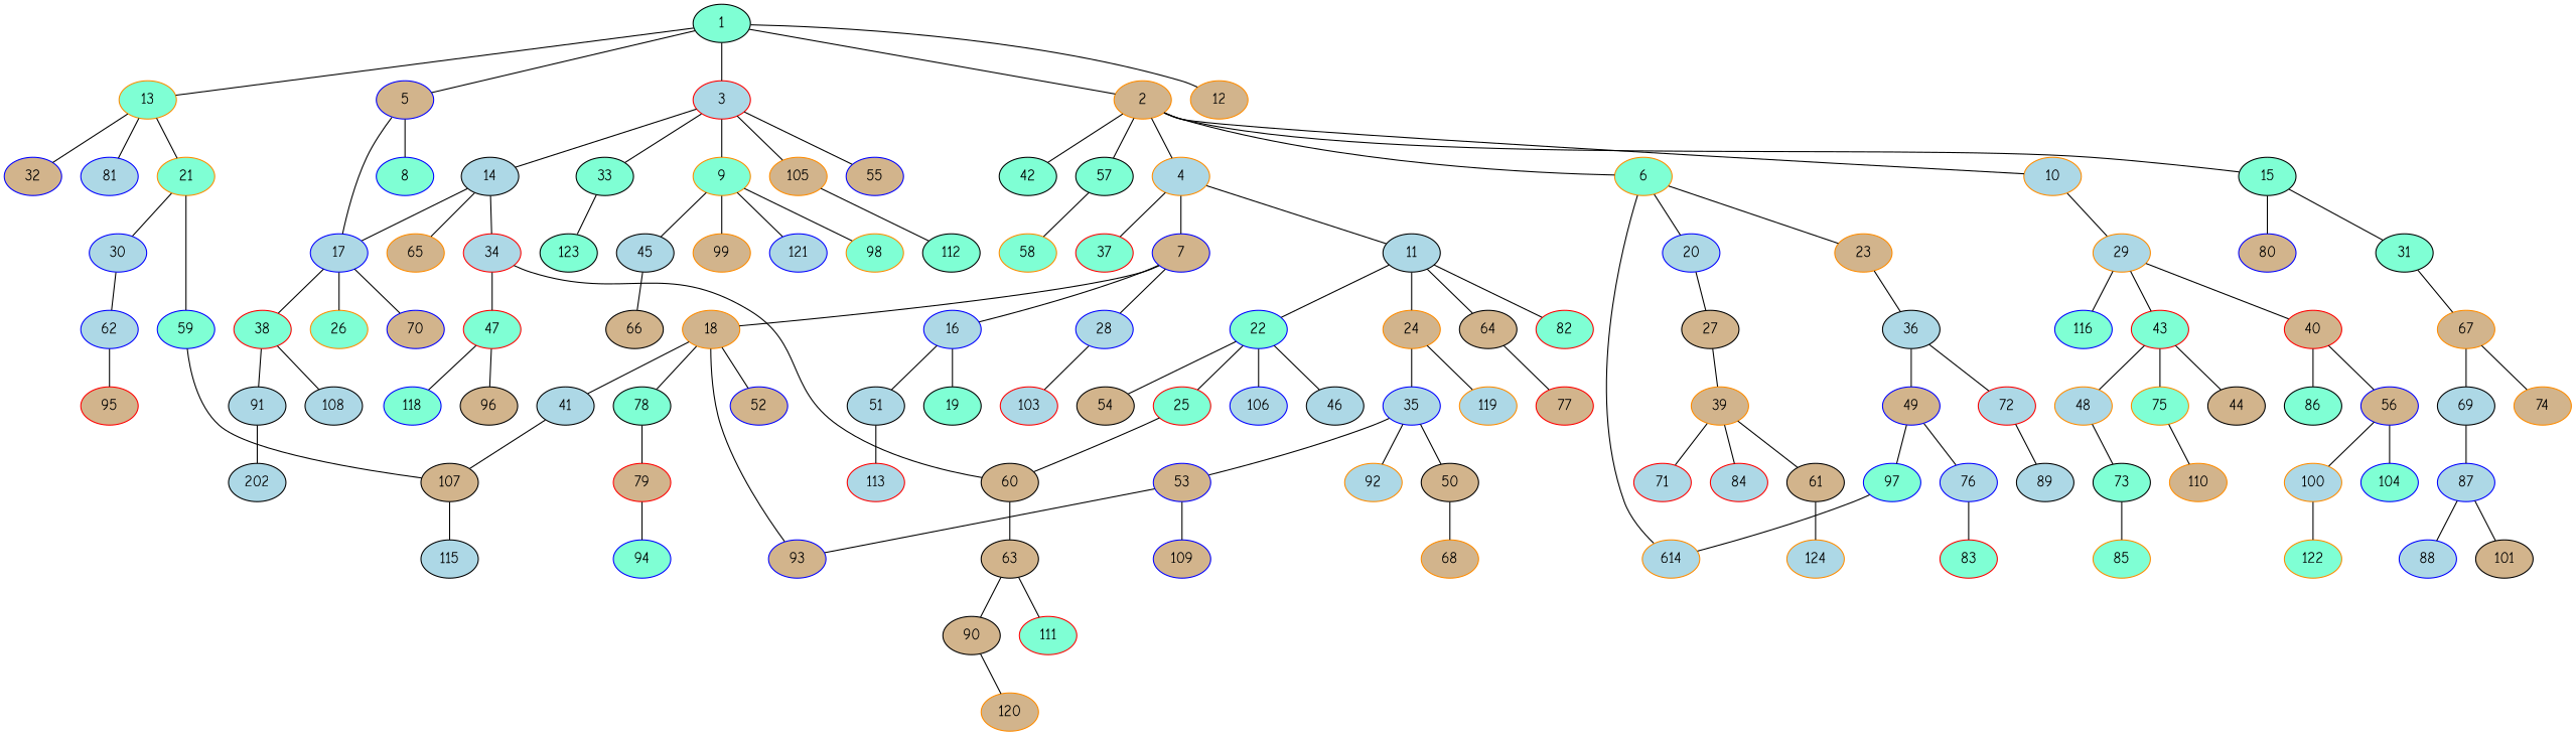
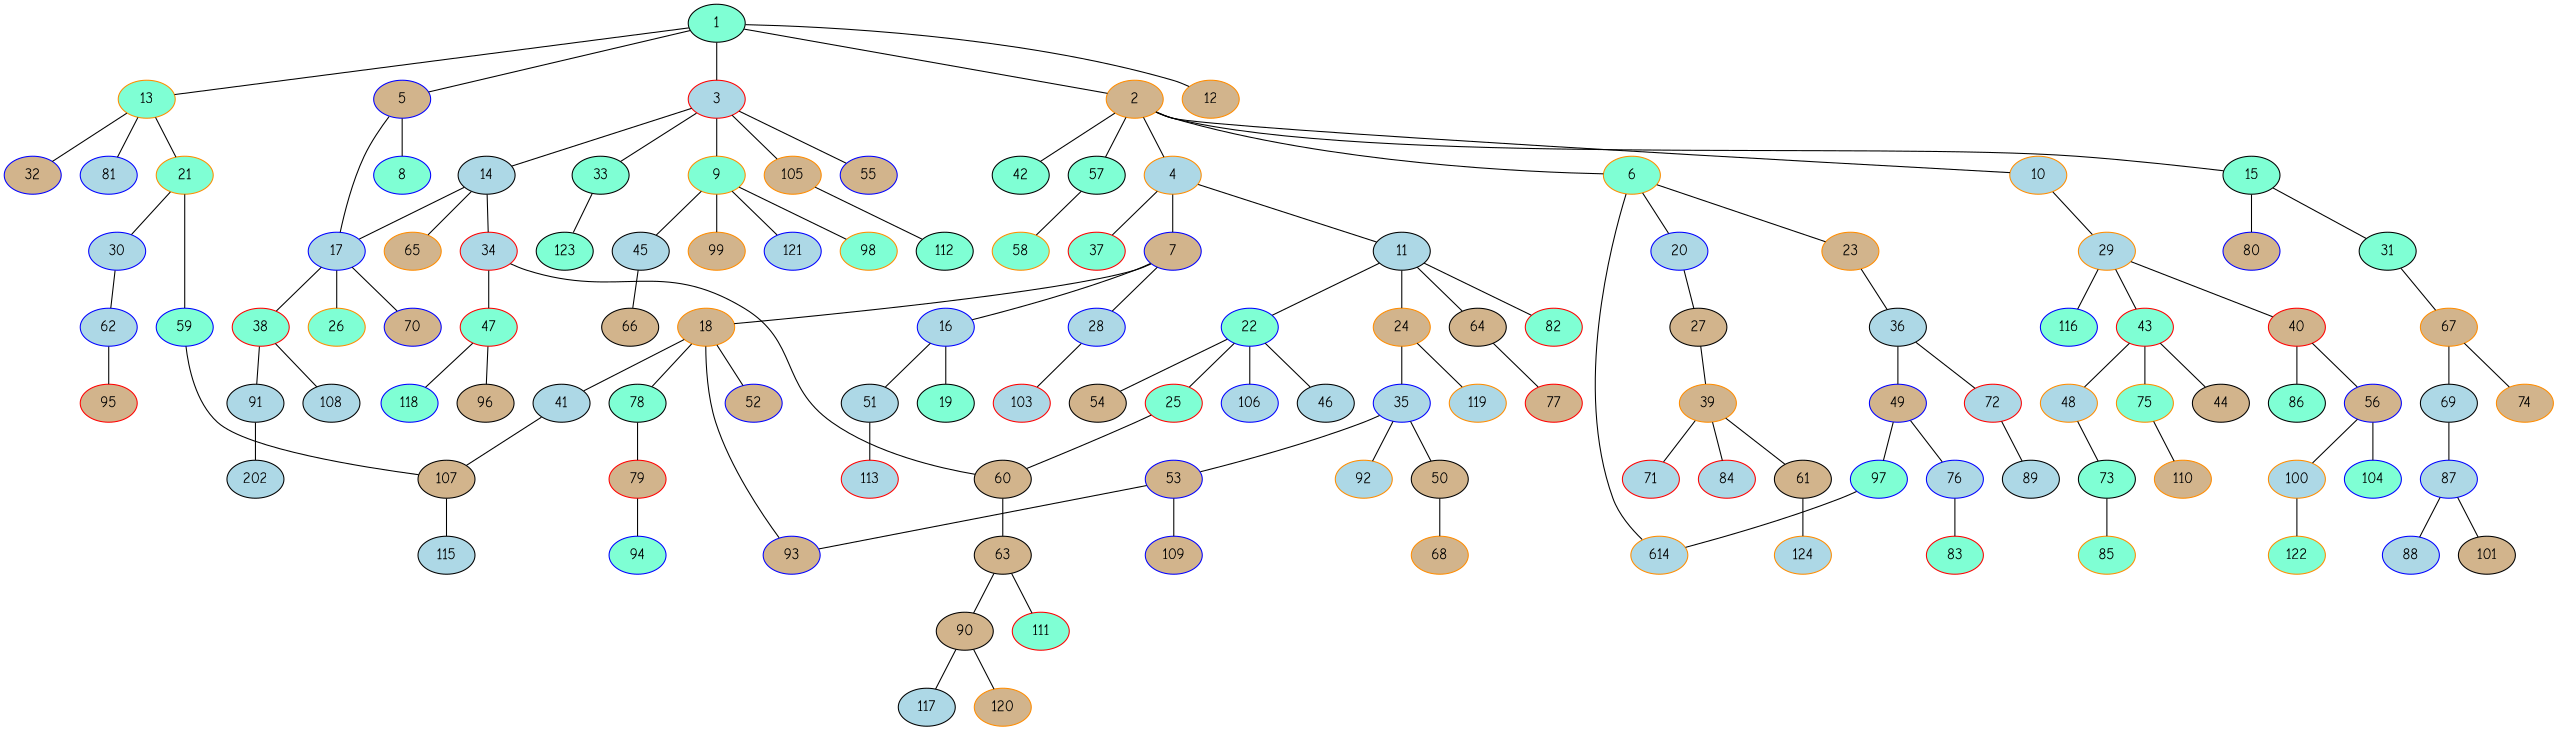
  graph {
    fontname="Comic Neue"
    node [color=black fillcolor=tan fontname="Comic Neue" style=filled]
    edge [fontname="Comic Neue"]
    1 [fillcolor=aquamarine]
    2 [color=darkorange]
    3 [color=red fillcolor=lightblue]
    5 [color=blue]
    12 [color=darkorange]
    13 [color=darkorange fillcolor=aquamarine]
    4 [color=darkorange fillcolor=lightblue]
    6 [color=darkorange fillcolor=aquamarine]
    10 [color=darkorange fillcolor=lightblue]
    15 [fillcolor=aquamarine]
    42 [fillcolor=aquamarine]
    57 [fillcolor=aquamarine]
    9 [color=darkorange fillcolor=aquamarine]
    14 [fillcolor=lightblue]
    33 [fillcolor=aquamarine]
    55 [color=blue]
    105 [color=darkorange]
    8 [color=blue fillcolor=aquamarine]
    17 [color=blue fillcolor=lightblue]
    21 [color=darkorange fillcolor=aquamarine]
    32 [color=blue]
    81 [color=blue fillcolor=lightblue]
    7 [color=blue]
    11 [fillcolor=lightblue]
    37 [color=red fillcolor=aquamarine]
    20 [color=blue fillcolor=lightblue]
    23 [color=darkorange]
    n28 [color=darkorange fillcolor=lightblue label=614]
    29 [color=darkorange fillcolor=lightblue]
    31 [fillcolor=aquamarine]
    80 [color=blue]
    58 [color=darkorange fillcolor=aquamarine]
    45 [fillcolor=lightblue]
    98 [color=darkorange fillcolor=aquamarine]
    99 [color=darkorange]
    121 [color=blue fillcolor=lightblue]
    34 [color=red fillcolor=lightblue]
    65 [color=darkorange]
    123 [fillcolor=aquamarine]
    112 [fillcolor=aquamarine]
    16 [color=blue fillcolor=lightblue]
    18 [color=darkorange]
    28 [color=blue fillcolor=lightblue]
    22 [color=blue fillcolor=aquamarine]
    24 [color=darkorange]
    64
    82 [color=red fillcolor=aquamarine]
    26 [color=darkorange fillcolor=aquamarine]
    38 [color=red fillcolor=aquamarine]
    70 [color=blue]
    27
    36 [fillcolor=lightblue]
    19 [fillcolor=aquamarine]
    51 [fillcolor=lightblue]
    41 [fillcolor=lightblue]
    52 [color=blue]
    78 [fillcolor=aquamarine]
    93 [color=blue]
    103 [color=red fillcolor=lightblue]
    66
    40 [color=red]
    43 [color=red fillcolor=aquamarine]
    116 [color=blue fillcolor=aquamarine]
    25 [color=red fillcolor=aquamarine]
    46 [fillcolor=lightblue]
    54
    106 [color=blue fillcolor=lightblue]
    35 [color=blue fillcolor=lightblue]
    119 [color=darkorange fillcolor=lightblue]
    77 [color=red]
    30 [color=blue fillcolor=lightblue]
    59 [color=blue fillcolor=aquamarine]
    60
    47 [color=red fillcolor=aquamarine]
    67 [color=darkorange]
    113 [color=red fillcolor=lightblue]
    91 [fillcolor=lightblue]
    108 [fillcolor=lightblue]
    107
    79 [color=red]
    39 [color=darkorange]
    62 [color=blue fillcolor=lightblue]
    49 [color=blue]
    72 [color=red fillcolor=lightblue]
    50
    53 [color=blue]
    92 [color=darkorange fillcolor=lightblue]
    63
    61
    71 [color=red fillcolor=lightblue]
    84 [color=red fillcolor=lightblue]
    56 [color=blue]
    86 [fillcolor=aquamarine]
    44
    48 [color=darkorange fillcolor=lightblue]
    75 [color=darkorange fillcolor=aquamarine]
    95 [color=red]
    69 [fillcolor=lightblue]
    74 [color=darkorange]
    96
    118 [color=blue fillcolor=aquamarine]
    68 [color=darkorange]
    109 [color=blue]
    76 [color=blue fillcolor=lightblue]
    97 [color=blue fillcolor=aquamarine]
    89 [fillcolor=lightblue]
    n107 [fillcolor=lightblue label=202]
    124 [color=darkorange fillcolor=lightblue]
    100 [color=darkorange fillcolor=lightblue]
    104 [color=blue fillcolor=aquamarine]
    115 [fillcolor=lightblue]
    73 [fillcolor=aquamarine]
    110 [color=darkorange]
    85 [color=darkorange fillcolor=aquamarine]
    83 [color=red fillcolor=aquamarine]
    122 [color=darkorange fillcolor=aquamarine]
    90
    111 [color=red fillcolor=aquamarine]
+   117 [fillcolor=lightblue]
    120 [color=darkorange]
    87 [color=blue fillcolor=lightblue]
    88 [color=blue fillcolor=lightblue]
    101
    94 [color=blue fillcolor=aquamarine]
    1 -- 2
    1 -- 3
    1 -- 5
    1 -- 12
    1 -- 13
    2 -- 4
    2 -- 6
    2 -- 10
    2 -- 15
    2 -- 42
    2 -- 57
    3 -- 9
    3 -- 14
    3 -- 33
    3 -- 55
    3 -- 105
    5 -- 8
    5 -- 17
    13 -- 21
    13 -- 32
    13 -- 81
    4 -- 7
    4 -- 11
    4 -- 37
    6 -- 20
    6 -- 23
    6 -- n28
    10 -- 29
    15 -- 31
    15 -- 80
    57 -- 58
    9 -- 45
    9 -- 98
    9 -- 99
    9 -- 121
    14 -- 17
    14 -- 34
    14 -- 65
    33 -- 123
    105 -- 112
    17 -- 26
    17 -- 38
    17 -- 70
    21 -- 30
    21 -- 59
    7 -- 16
    7 -- 18
    7 -- 28
    11 -- 22
    11 -- 24
    11 -- 64
    11 -- 82
    20 -- 27
    23 -- 36
    29 -- 40
    29 -- 43
    29 -- 116
    31 -- 67
    45 -- 66
    34 -- 60
    34 -- 47
    16 -- 19
    16 -- 51
    18 -- 41
    18 -- 52
    18 -- 78
    18 -- 93
    28 -- 103
    22 -- 25
    22 -- 46
    22 -- 54
    22 -- 106
    24 -- 35
    24 -- 119
    64 -- 77
    38 -- 91
    38 -- 108
    27 -- 39
    36 -- 49
    36 -- 72
    51 -- 113
    41 -- 107
    78 -- 79
    40 -- 56
    40 -- 86
    43 -- 44
    43 -- 48
    43 -- 75
    25 -- 60
    35 -- 50
    35 -- 53
    35 -- 92
    30 -- 62
    59 -- 107
    60 -- 63
    47 -- 96
    47 -- 118
    67 -- 69
    67 -- 74
    91 -- n107
    107 -- 115
    79 -- 94
    39 -- 61
    39 -- 71
    39 -- 84
    62 -- 95
    49 -- 76
    49 -- 97
    72 -- 89
    50 -- 68
    53 -- 93
    53 -- 109
    63 -- 90
    63 -- 111
    61 -- 124
    56 -- 100
    56 -- 104
    48 -- 73
    75 -- 110
    69 -- 87
    76 -- 83
    97 -- n28
    100 -- 122
    73 -- 85
+   90 -- 117
    90 -- 120
    87 -- 88
    87 -- 101
  }
